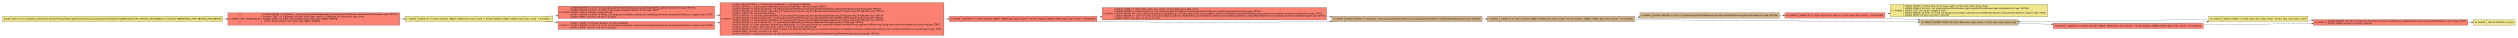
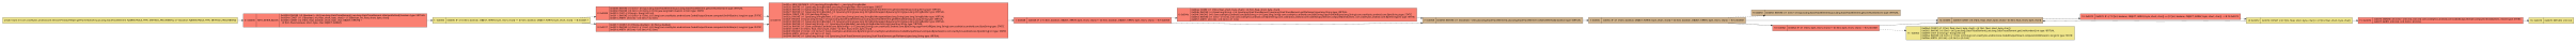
  digraph {
    fontname="Noto Sans"
    rankdir=LR
    node [fillcolor=salmon fontname="Noto Sans" shape=record style=filled]
    edge [fontname="Noto Sans"]
    n1 [label="{0\:\ 0x0000|MTH_ENTER_BLOCK\l|0x0000: INVOKE  (r0 I:boolean) = (r6 I:java.lang.StackTraceElement) java.lang.StackTraceElement.isNativeMethod():boolean type: VIRTUAL \l0x0004: CONST  (r1 I:?[boolean, int, float, short, byte, char]) = (1 ?[boolean, int, float, short, byte, char]) \l0x0005: CONST  (r2 I:?[int, float, boolean, short, byte, char, OBJECT, ARRAY]) = \l  (0 ?[int, float, boolean, short, byte, char, OBJECT, ARRAY])\l \l}"]
    n2 [fillcolor=khaki label="{1\:\ 0x0006|0x0006: IF  (r0 I:?[int, boolean, OBJECT, ARRAY, byte, short, char]) == (0 ?[int, boolean, OBJECT, ARRAY, byte, short, char])  \-\> B:3:0x0017 \l}"]
    n3 [label="{2\:\ 0x0008|0x0008: INVOKE  (r0 I:int) = (r6 I:java.lang.StackTraceElement) java.lang.StackTraceElement.getLineNumber():int type: VIRTUAL \l0x000c: INVOKE  (r0 I:int) = (r0 I:int), (r2 I:int) java.lang.Math.max(int, int):int type: STATIC \l0x0010: CAST  (r3 I:long) = (long) (r0 I:int) \l0x0011: INVOKE  (r0 I:int) = (r1 I:int), (r3 I:long) com.crashlytics.android.core.CodedOutputStream.computeUInt64Size(int, long):int type: STATIC \l0x0015: ARITH  (r0 I:int) = (r0 I:int) + (r2 I:int) \l}"]
    n4 [label="{3\:\ 0x0017|0x0017: CONST  (r3 I:?[long, double]) = (0 ?[long, double]) \l0x0019: INVOKE  (r0 I:int) = (r1 I:int), (r3 I:long) com.crashlytics.android.core.CodedOutputStream.computeUInt64Size(int, long):int type: STATIC \l0x001d: ARITH  (r0 I:int) = (r0 I:int) + (r2 I:int) \l}"]
    n5 [label="{4\:\ 0x001e|0x001e: NEW_INSTANCE  (r1 I:java.lang.StringBuilder) =  java.lang.StringBuilder \l0x0020: INVOKE  (r1 I:java.lang.StringBuilder) java.lang.StringBuilder.\<init\>():void type: DIRECT \l0x0023: INVOKE  (r3 I:java.lang.String) = (r6 I:java.lang.StackTraceElement) java.lang.StackTraceElement.getClassName():java.lang.String type: VIRTUAL \l0x0027: INVOKE  (r1 I:java.lang.StringBuilder), (r3 I:java.lang.String) java.lang.StringBuilder.append(java.lang.String):java.lang.StringBuilder type: VIRTUAL \l0x002a: CONST_STR  (r3 I:java.lang.String) =  \".\" \l0x002c: INVOKE  (r1 I:java.lang.StringBuilder), (r3 I:java.lang.String) java.lang.StringBuilder.append(java.lang.String):java.lang.StringBuilder type: VIRTUAL \l0x002f: INVOKE  (r3 I:java.lang.String) = (r6 I:java.lang.StackTraceElement) java.lang.StackTraceElement.getMethodName():java.lang.String type: VIRTUAL \l0x0033: INVOKE  (r1 I:java.lang.StringBuilder), (r3 I:java.lang.String) java.lang.StringBuilder.append(java.lang.String):java.lang.StringBuilder type: VIRTUAL \l0x0036: INVOKE  (r1 I:java.lang.String) = (r1 I:java.lang.StringBuilder) java.lang.StringBuilder.toString():java.lang.String type: VIRTUAL \l0x003a: INVOKE  (r1 I:com.crashlytics.android.core.ByteString) = (r1 I:java.lang.String) com.crashlytics.android.core.ByteString.copyFromUtf8(java.lang.String):com.crashlytics.android.core.ByteString type: STATIC \l0x003e: CONST  (r3 I:?[int, float, short, byte, char]) = (2 ?[int, float, short, byte, char]) \l0x003f: INVOKE  (r1 I:int) = (r3 I:int), (r1 I:com.crashlytics.android.core.ByteString) com.crashlytics.android.core.CodedOutputStream.computeBytesSize(int, com.crashlytics.android.core.ByteString):int type: STATIC \l0x0043: ARITH  (r0 I:int) = (r0 I:int) + (r1 I:int) \l0x0044: INVOKE  (r1 I:java.lang.String) = (r6 I:java.lang.StackTraceElement) java.lang.StackTraceElement.getFileName():java.lang.String type: VIRTUAL \l}"]
    n6 [label="{5\:\ 0x0048|0x0048: IF  (r1 I:?[int, boolean, OBJECT, ARRAY, byte, short, char]) == (0 ?[int, boolean, OBJECT, ARRAY, byte, short, char])  \-\> B:7:0x0058 \l}"]
    n7 [label="{6\:\ 0x004a|0x004a: CONST  (r1 I:?[int, float, short, byte, char]) = (3 ?[int, float, short, byte, char]) \l0x004b: INVOKE  (r4 I:java.lang.String) = (r6 I:java.lang.StackTraceElement) java.lang.StackTraceElement.getFileName():java.lang.String type: VIRTUAL \l0x004f: INVOKE  (r4 I:com.crashlytics.android.core.ByteString) = (r4 I:java.lang.String) com.crashlytics.android.core.ByteString.copyFromUtf8(java.lang.String):com.crashlytics.android.core.ByteString type: STATIC \l0x0053: INVOKE  (r1 I:int) = (r1 I:int), (r4 I:com.crashlytics.android.core.ByteString) com.crashlytics.android.core.CodedOutputStream.computeBytesSize(int, com.crashlytics.android.core.ByteString):int type: STATIC \l0x0057: ARITH  (r0 I:int) = (r0 I:int) + (r1 I:int) \l}"]
    n8 [fillcolor=tan label="{7\:\ 0x0058|0x0058: INVOKE  (r1 I:boolean) = (r6 I:java.lang.StackTraceElement) java.lang.StackTraceElement.isNativeMethod():boolean type: VIRTUAL \l}"]
    n9 [fillcolor=tan label="{8\:\ 0x005c|0x005c: IF  (r1 I:?[int, boolean, OBJECT, ARRAY, byte, short, char]) != (0 ?[int, boolean, OBJECT, ARRAY, byte, short, char])  \-\> B:12:0x006f \l}"]
    n10 [fillcolor=tan label="{9\:\ 0x005e|0x005e: INVOKE  (r1 I:int) = (r6 I:java.lang.StackTraceElement) java.lang.StackTraceElement.getLineNumber():int type: VIRTUAL \l}"]
    n11 [fillcolor=tan label="{12\:\ 0x006f|0x006f: CONST  (r6 I:?[int, float, short, byte, char]) = (5 ?[int, float, short, byte, char]) \l}"]
    n12 [label="{10\:\ 0x0062|0x0062: IF  (r1 I:?[int, byte, short, char]) \<= (0 ?[int, byte, short, char])  \-\> B:12:0x006f \l}"]
    n13 [label="{13\:\ 0x0070|0x0070: IF  (r7 I:?[int, boolean, OBJECT, ARRAY, byte, short, char]) == (0 ?[int, boolean, OBJECT, ARRAY, byte, short, char])  \-\> B:15:0x0073 \l}"]
    n14 [fillcolor=khaki label="{11\:\ 0x0064|0x0064: CONST  (r1 I:?[int, float, short, byte, char]) = (4 ?[int, float, short, byte, char]) \l0x0065: INVOKE  (r6 I:int) = (r6 I:java.lang.StackTraceElement) java.lang.StackTraceElement.getLineNumber():int type: VIRTUAL \l0x0069: CAST  (r4 I:long) = (long) (r6 I:int) \l0x006a: INVOKE  (r6 I:int) = (r1 I:int), (r4 I:long) com.crashlytics.android.core.CodedOutputStream.computeUInt64Size(int, long):int type: STATIC \l0x006e: ARITH  (r0 I:int) = (r0 I:int) + (r6 I:int) \l}"]
    n15 [fillcolor=khaki label="{14\:\ 0x0072|0x0072: CONST  (r2 I:?[int, float, short, byte, char]) = (2 ?[int, float, short, byte, char]) \l}"]
    n16 [label="{15\:\ 0x0073|0x0073: INVOKE  (r6 I:int) = (r6 I:int), (r2 I:int) com.crashlytics.android.core.CodedOutputStream.computeUInt32Size(int, int):int type: STATIC \l0x0077: ARITH  (r0 I:int) = (r0 I:int) + (r6 I:int) \l}"]
    n17 [fillcolor=khaki label="{16\:\ 0x0078|0x0078: RETURN  (r0 I:int) \l}"]
    n18 [fillcolor=khaki label="{private static int com.crashlytics.android.core.SessionProtobufHelper.getFrameSize((r6 I:java.lang.StackTraceElement A[IMMUTABLE_TYPE, METHOD_ARGUMENT]), (r7 I:boolean A[IMMUTABLE_TYPE, METHOD_ARGUMENT])) }"]
    n1 -> n2
    n2 -> n3 [style=dashed]
    n2 -> n4
    n3 -> n5
    n4 -> n5
    n5 -> n6
    n6 -> n7 [style=dashed]
    n6 -> n8
    n7 -> n8
    n8 -> n9
    n9 -> n10 [style=dashed]
    n9 -> n11
-   n10 -> n12
+   n9 -> n12
    n11 -> n13
    n12 -> n11
    n12 -> n14 [style=dashed]
    n13 -> n15 [style=dashed]
-   n13 -> n16
    n15 -> n11
    n15 -> n16
    n16 -> n17
    n18 -> n1
  }
